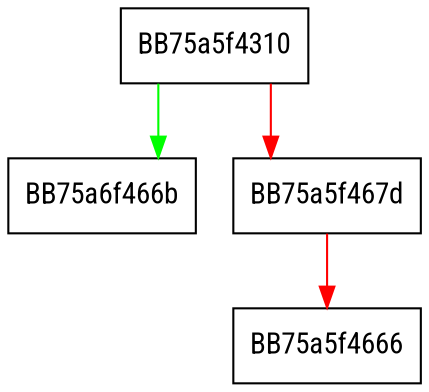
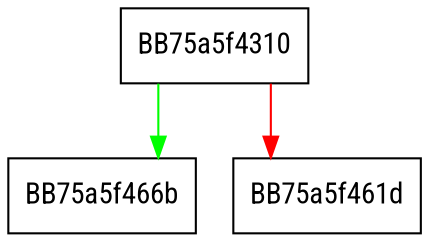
  digraph {
    fontname="Roboto Condensed"
    splines=ortho
    node [fontname="Roboto Condensed" shape=box]
    edge [color=red fontname="Roboto Condensed"]
    n1 [label=BB75a5f4310]
-   BB75a5f466b [label=BB75a6f466b]
-   BB75a5f461d [label=BB75a5f467d]
-   BB75a5f4666
+   BB75a5f466b
+   BB75a5f461d
    n1 -> BB75a5f466b [color=green]
    n1 -> BB75a5f461d
-   BB75a5f461d -> BB75a5f4666
  }
